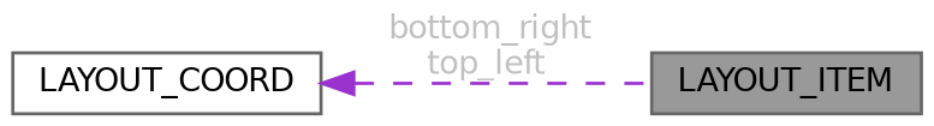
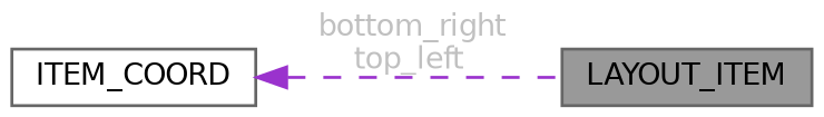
  digraph {
    rankdir=LR
    node [color=gray40 fontname=Helvetica fontsize=10 shape=box style=filled]
    n1 [fillcolor=grey60 fontcolor=black height=0.2 label=LAYOUT_ITEM width=0.4]
-   n2 [fillcolor=white height=0.2 label=LAYOUT_COORD width=0.4]
+   n2 [fillcolor=white height=0.2 label=ITEM_COORD width=0.4]
    n2 -> n1 [color=darkorchid3 dir=back fontcolor=grey fontname=Helvetica fontsize=10 label=" bottom_right\ntop_left" labelfontname=Helvetica labelfontsize=10 style=dashed]
  }
